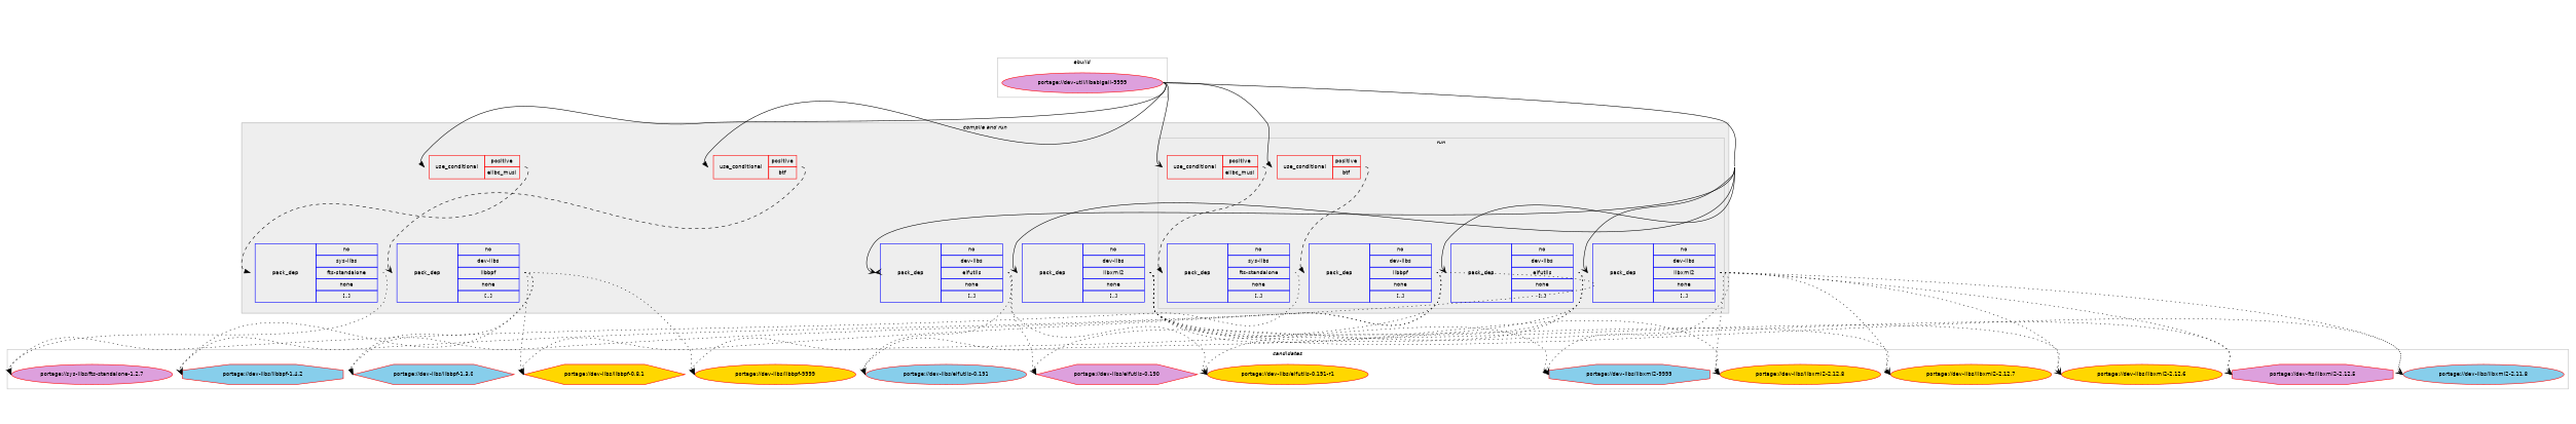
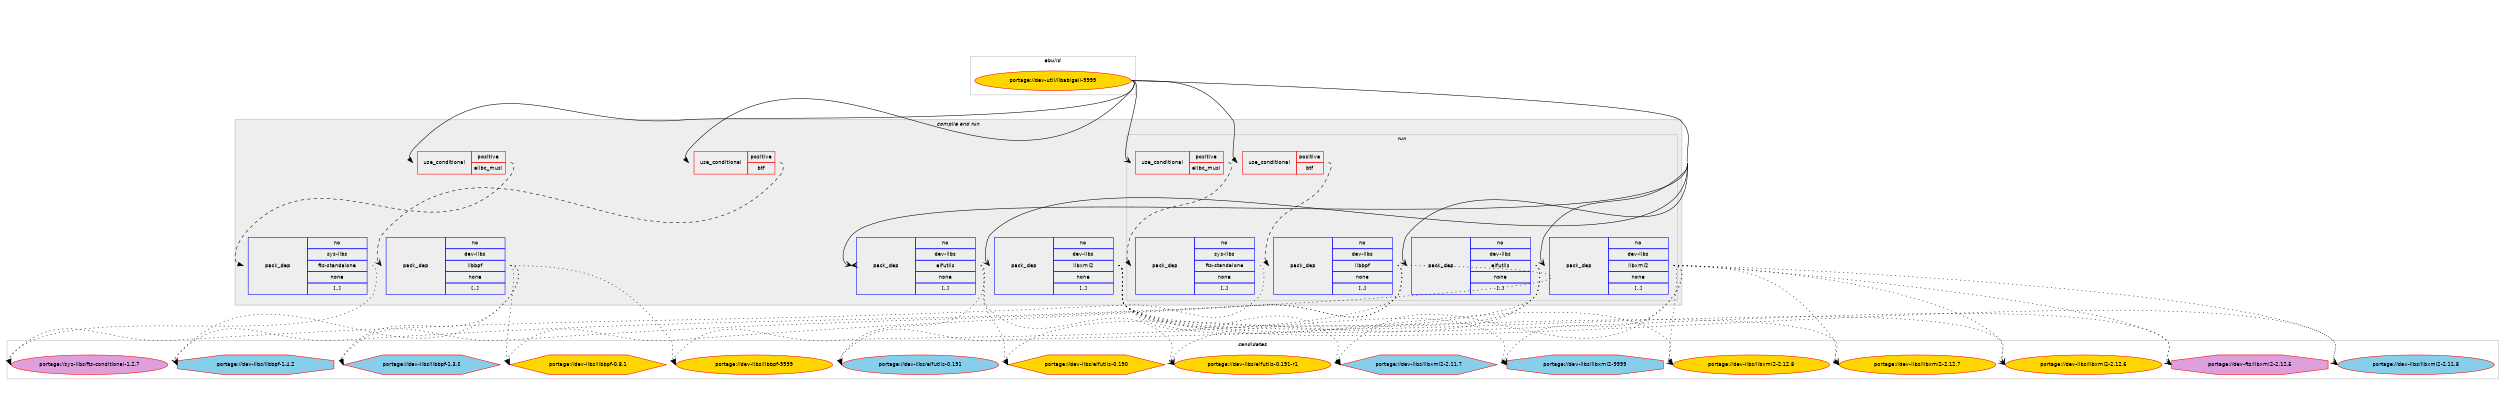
  digraph {
    compound=true
    concentrate=true
    fontname=Helvetica
    fontsize=10
    newrank=true
    rankdir=TB
    ranksep=1.5
    node [color=red fontname=Helvetica fontsize=10 shape=none style=filled]
    edge [arrowhead=vee headport=w style=dotted tailport=e weight=100]
-   n1 [fillcolor=plum label="portage://dev-util/libabigail-9999" shape=ellipse width=4]
+   n1 [fillcolor=gold label="portage://dev-util/libabigail-9999" shape=ellipse width=4]
    n2 [color=blue label=<<TABLE BORDER="0" CELLBORDER="1" CELLSPACING="0" CELLPADDING="4" WIDTH="220"><TR><TD ROWSPAN="6" CELLPADDING="30">pack_dep</TD></TR><TR><TD WIDTH="110">no</TD></TR><TR><TD>dev-libs</TD></TR><TR><TD>libbpf</TD></TR><TR><TD>none</TD></TR><TR><TD>[,,]</TD></TR></TABLE>> style=""]
    n3 [label=<<TABLE BORDER="0" CELLBORDER="1" CELLSPACING="0" CELLPADDING="4"><TR><TD ROWSPAN="3" CELLPADDING="10">use_conditional</TD></TR><TR><TD>positive</TD></TR><TR><TD>btf</TD></TR></TABLE>> style=""]
    n4 [color=blue label=<<TABLE BORDER="0" CELLBORDER="1" CELLSPACING="0" CELLPADDING="4" WIDTH="220"><TR><TD ROWSPAN="6" CELLPADDING="30">pack_dep</TD></TR><TR><TD WIDTH="110">no</TD></TR><TR><TD>sys-libs</TD></TR><TR><TD>fts-standalone</TD></TR><TR><TD>none</TD></TR><TR><TD>[,,]</TD></TR></TABLE>> style=""]
    n5 [label=<<TABLE BORDER="0" CELLBORDER="1" CELLSPACING="0" CELLPADDING="4"><TR><TD ROWSPAN="3" CELLPADDING="10">use_conditional</TD></TR><TR><TD>positive</TD></TR><TR><TD>elibc_musl</TD></TR></TABLE>> style=""]
    n6 [color=blue label=<<TABLE BORDER="0" CELLBORDER="1" CELLSPACING="0" CELLPADDING="4" WIDTH="220"><TR><TD ROWSPAN="6" CELLPADDING="30">pack_dep</TD></TR><TR><TD WIDTH="110">no</TD></TR><TR><TD>dev-libs</TD></TR><TR><TD>elfutils</TD></TR><TR><TD>none</TD></TR><TR><TD>[,,]</TD></TR></TABLE>> style=""]
    n7 [color=blue label=<<TABLE BORDER="0" CELLBORDER="1" CELLSPACING="0" CELLPADDING="4" WIDTH="220"><TR><TD ROWSPAN="6" CELLPADDING="30">pack_dep</TD></TR><TR><TD WIDTH="110">no</TD></TR><TR><TD>dev-libs</TD></TR><TR><TD>libxml2</TD></TR><TR><TD>none</TD></TR><TR><TD>[,,]</TD></TR></TABLE>> style=""]
    n8 [color=blue label=<<TABLE BORDER="0" CELLBORDER="1" CELLSPACING="0" CELLPADDING="4" WIDTH="220"><TR><TD ROWSPAN="6" CELLPADDING="30">pack_dep</TD></TR><TR><TD WIDTH="110">no</TD></TR><TR><TD>dev-libs</TD></TR><TR><TD>libbpf</TD></TR><TR><TD>none</TD></TR><TR><TD>[,,]</TD></TR></TABLE>> style=""]
    n9 [label=<<TABLE BORDER="0" CELLBORDER="1" CELLSPACING="0" CELLPADDING="4"><TR><TD ROWSPAN="3" CELLPADDING="10">use_conditional</TD></TR><TR><TD>positive</TD></TR><TR><TD>btf</TD></TR></TABLE>> style=""]
    n10 [color=blue label=<<TABLE BORDER="0" CELLBORDER="1" CELLSPACING="0" CELLPADDING="4" WIDTH="220"><TR><TD ROWSPAN="6" CELLPADDING="30">pack_dep</TD></TR><TR><TD WIDTH="110">no</TD></TR><TR><TD>sys-libs</TD></TR><TR><TD>fts-standalone</TD></TR><TR><TD>none</TD></TR><TR><TD>[,,]</TD></TR></TABLE>> style=""]
    n11 [label=<<TABLE BORDER="0" CELLBORDER="1" CELLSPACING="0" CELLPADDING="4"><TR><TD ROWSPAN="3" CELLPADDING="10">use_conditional</TD></TR><TR><TD>positive</TD></TR><TR><TD>elibc_musl</TD></TR></TABLE>> style=""]
    n12 [color=blue label=<<TABLE BORDER="0" CELLBORDER="1" CELLSPACING="0" CELLPADDING="4" WIDTH="220"><TR><TD ROWSPAN="6" CELLPADDING="30">pack_dep</TD></TR><TR><TD WIDTH="110">no</TD></TR><TR><TD>dev-libs</TD></TR><TR><TD>elfutils</TD></TR><TR><TD>none</TD></TR><TR><TD>[,,]</TD></TR></TABLE>> style=""]
    n13 [color=blue label=<<TABLE BORDER="0" CELLBORDER="1" CELLSPACING="0" CELLPADDING="4" WIDTH="220"><TR><TD ROWSPAN="6" CELLPADDING="30">pack_dep</TD></TR><TR><TD WIDTH="110">no</TD></TR><TR><TD>dev-libs</TD></TR><TR><TD>libxml2</TD></TR><TR><TD>none</TD></TR><TR><TD>[,,]</TD></TR></TABLE>> style=""]
    n14 [fillcolor=gold label="portage://dev-libs/libbpf-0.8.1" shape=hexagon width=4]
    n15 [fillcolor=skyblue label="portage://dev-libs/libbpf-1.3.0" shape=hexagon width=4]
    n16 [fillcolor=skyblue label="portage://dev-libs/libbpf-1.4.2" shape=octagon width=4]
    n17 [fillcolor=gold label="portage://dev-libs/libbpf-9999" shape=ellipse width=4]
-   n18 [fillcolor=plum label="portage://sys-libs/fts-standalone-1.2.7" shape=ellipse width=4]
-   n19 [fillcolor=plum label="portage://dev-libs/elfutils-0.190" shape=hexagon width=4]
+   n18 [fillcolor=plum label="portage://sys-libs/fts-conditional-1.2.7" shape=ellipse width=4]
+   n19 [fillcolor=gold label="portage://dev-libs/elfutils-0.190" shape=hexagon width=4]
    n20 [fillcolor=skyblue label="portage://dev-libs/elfutils-0.191" shape=ellipse width=4]
    n21 [fillcolor=gold label="portage://dev-libs/elfutils-0.191-r1" shape=ellipse width=4]
+   n22 [fillcolor=skyblue label="portage://dev-libs/libxml2-2.11.7" shape=hexagon width=4]
    n23 [fillcolor=skyblue label="portage://dev-libs/libxml2-2.11.8" shape=ellipse width=4]
    n24 [fillcolor=plum label="portage://dev-fts/libxml2-2.12.5" shape=octagon width=4]
    n25 [fillcolor=gold label="portage://dev-libs/libxml2-2.12.6" shape=ellipse width=4]
    n26 [fillcolor=gold label="portage://dev-libs/libxml2-2.12.7" shape=ellipse width=4]
    n27 [fillcolor=gold label="portage://dev-libs/libxml2-2.12.8" shape=ellipse width=4]
    n28 [fillcolor=skyblue label="portage://dev-libs/libxml2-9999" shape=octagon width=4]
    subgraph cluster_1 {
      color=gray
      label=<<i>dependencies</i>>
      subgraph cluster_2 {
        color=gray
        fillcolor="#eeeeee"
        label=<<i>compile</i>>
        style=filled
        subgraph sub_3 {
          color=gray
          fillcolor="#eeeeee"
          label=<<i>compile</i>>
          style=filled
          n3
          subgraph sub_4 {
            color=gray
            fillcolor="#eeeeee"
            label=<<i>compile</i>>
            style=filled
            n2
          }
        }
        subgraph sub_5 {
          color=gray
          fillcolor="#eeeeee"
          label=<<i>compile</i>>
          style=filled
          n5
          subgraph sub_6 {
            color=gray
            fillcolor="#eeeeee"
            label=<<i>compile</i>>
            style=filled
            n4
          }
        }
        subgraph sub_7 {
          color=gray
          fillcolor="#eeeeee"
          label=<<i>compile</i>>
          style=filled
          n6
        }
        subgraph sub_8 {
          color=gray
          fillcolor="#eeeeee"
          label=<<i>compile</i>>
          style=filled
          n7
        }
      }
      subgraph cluster_9 {
        color=gray
        fillcolor="#eeeeee"
        label=<<i>compile and run</i>>
        style=filled
      }
      subgraph cluster_10 {
        color=gray
        fillcolor="#eeeeee"
        label=<<i>run</i>>
        style=filled
        subgraph sub_11 {
          color=gray
          fillcolor="#eeeeee"
          label=<<i>run</i>>
          style=filled
          n9
          subgraph sub_12 {
            color=gray
            fillcolor="#eeeeee"
            label=<<i>run</i>>
            style=filled
            n8
          }
        }
        subgraph sub_13 {
          color=gray
          fillcolor="#eeeeee"
          label=<<i>run</i>>
          style=filled
          n11
          subgraph sub_14 {
            color=gray
            fillcolor="#eeeeee"
            label=<<i>run</i>>
            style=filled
            n10
          }
        }
        subgraph sub_15 {
          color=gray
          fillcolor="#eeeeee"
          label=<<i>run</i>>
          style=filled
          n12
        }
        subgraph sub_16 {
          color=gray
          fillcolor="#eeeeee"
          label=<<i>run</i>>
          style=filled
          n13
        }
      }
    }
    subgraph cluster_17 {
      color=gray
      label=<<i>ebuild</i>>
      rank=same
      n1
    }
    subgraph cluster_18 {
      color=gray
      label=<<i>candidates</i>>
      rank=same
      subgraph sub_19 {
        color=black
        label=<<i>candidates</i>>
        nodesep=1
        rank=same
        n14
        n15
        n16
        n17
      }
      subgraph sub_20 {
        color=black
        label=<<i>candidates</i>>
        nodesep=1
        rank=same
        n18
      }
      subgraph sub_21 {
        color=black
        label=<<i>candidates</i>>
        nodesep=1
        rank=same
        n19
        n20
        n21
      }
      subgraph sub_22 {
        color=black
        label=<<i>candidates</i>>
        nodesep=1
        rank=same
+       n22
        n23
        n24
        n25
        n26
        n27
        n28
      }
      subgraph sub_23 {
        color=black
        label=<<i>candidates</i>>
        nodesep=1
        rank=same
        n14
        n15
        n16
        n17
      }
      subgraph sub_24 {
        color=black
        label=<<i>candidates</i>>
        nodesep=1
        rank=same
        n18
      }
      subgraph sub_25 {
        color=black
        label=<<i>candidates</i>>
        nodesep=1
        rank=same
        n19
        n20
        n21
      }
      subgraph sub_26 {
        color=black
        label=<<i>candidates</i>>
        nodesep=1
        rank=same
+       n22
        n23
        n24
        n25
        n26
        n27
        n28
      }
    }
    n1 -> n3 [arrowhead=normal style=solid weight=20]
    n1 -> n5 [arrowhead=normal style=solid weight=20]
    n1 -> n6 [style=solid weight=20]
    n1 -> n7 [style=solid weight=20]
    n1 -> n9 [arrowhead=normal style=solid weight=20]
    n1 -> n11 [style=solid weight=20]
    n1 -> n12 [style=solid weight=20]
    n1 -> n13 [style=solid weight=20]
    n2 -> n14 [arrowhead=normal]
    n2 -> n15 [arrowhead=normal]
    n2 -> n16
    n2 -> n17 [arrowhead=normal]
    n3 -> n2 [style=dashed weight=20]
    n4 -> n18 [arrowhead=normal]
    n5 -> n4 [arrowhead=normal style=dashed weight=20]
    n6 -> n19
    n6 -> n20
    n6 -> n21
+   n7 -> n22 [arrowhead=normal]
    n7 -> n23
    n7 -> n24
    n7 -> n25
    n7 -> n26 [arrowhead=normal]
    n7 -> n27
    n7 -> n28 [arrowhead=normal]
    n8 -> n14
    n8 -> n15 [arrowhead=normal]
    n8 -> n16
    n8 -> n17
    n9 -> n8 [arrowhead=normal style=dashed weight=20]
    n10 -> n18
    n11 -> n10 [arrowhead=normal style=dashed weight=20]
    n12 -> n19 [arrowhead=normal]
    n12 -> n20 [arrowhead=normal]
    n12 -> n21
+   n13 -> n22 [arrowhead=normal]
    n13 -> n23
    n13 -> n24
    n13 -> n25
    n13 -> n26
    n13 -> n27 [arrowhead=normal]
    n13 -> n28
  }
